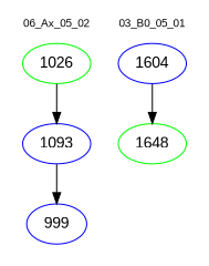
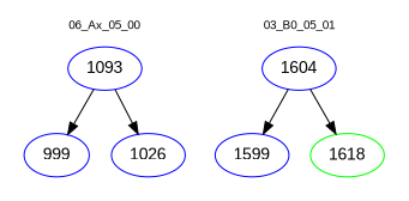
  digraph {
    fontname="Liberation Sans"
    node [color=blue fontname="Liberation Sans"]
    edge [color=black fontname="Liberation Sans"]
    n1 [label=1093]
    n2 [label=999]
-   n3 [color=green label=1026]
+   n3 [label=1026]
    n4 [label=1604]
-   n6 [color=green label=1648]
+   n5 [label=1599]
+   n6 [color=green label=1618]
    subgraph cluster_1 {
      color=white
      fontsize=10
-     label="06_Ax_05_02"
+     label="06_Ax_05_00"
      n1
      n2
      n3
    }
    subgraph cluster_2 {
      color=white
      fontsize=10
      label="03_B0_05_01"
      n4
+     n5
      n6
    }
    n1 -> n2
-   n3 -> n1
+   n1 -> n3
+   n4 -> n5
    n4 -> n6
  }
